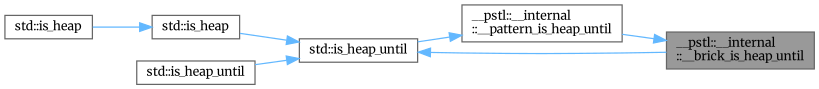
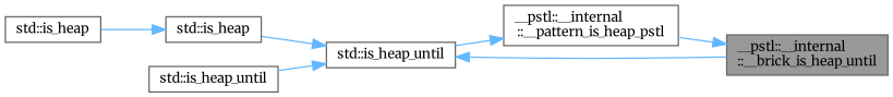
  digraph {
    rankdir=RL
    fontname=Merriweather
    node [color=grey40 fillcolor=white fontname=Merriweather fontsize=10 shape=box style=filled]
    edge [color=steelblue1 dir=back fontname=Merriweather fontsize=10 labelfontname=Helvetica labelfontsize=10 style=solid]
    n1 [color=gray40 fillcolor=grey60 fontcolor=black height=0.2 label="__pstl::__internal\l::__brick_is_heap_until" width=0.4]
-   n2 [height=0.2 label="__pstl::__internal\l::__pattern_is_heap_until" width=0.4]
+   n2 [height=0.2 label="__pstl::__internal\l::__pattern_is_heap_pstl" width=0.4]
    n3 [height=0.2 label="std::is_heap_until" width=0.4]
    n4 [height=0.2 label="std::is_heap" width=0.4]
    n5 [height=0.2 label="std::is_heap_until" width=0.4]
    n6 [height=0.2 label="std::is_heap" width=0.4]
    n1 -> n2
    n2 -> n3
    n3 -> n1
    n3 -> n4
    n3 -> n5
    n4 -> n6
  }
